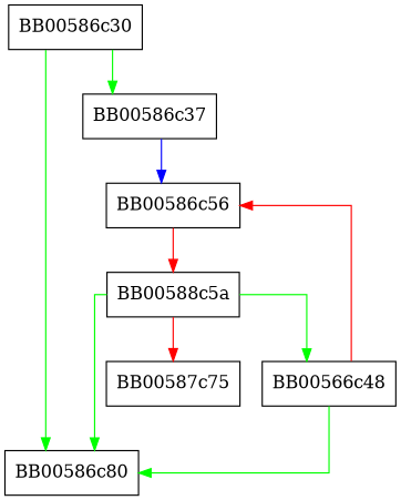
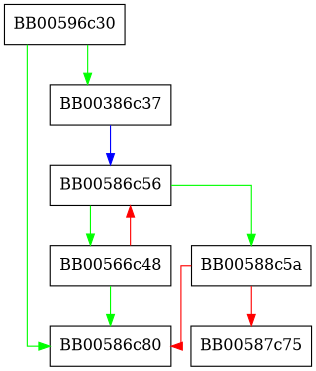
  digraph {
    splines=ortho
    node [shape=box]
    edge [color=green]
-   BB00586c30
+   BB00586c30 [label=BB00596c30]
    BB00586c80
-   BB00586c37
+   BB00586c37 [label=BB00386c37]
    BB00586c56
    n5 [label=BB00566c48]
    n6 [label=BB00588c5a]
    n7 [label=BB00587c75]
    BB00586c30 -> BB00586c80
    BB00586c30 -> BB00586c37
    BB00586c37 -> BB00586c56 [color=blue]
-   n6 -> n5
-   BB00586c56 -> n6 [color=red]
+   BB00586c56 -> n5
+   BB00586c56 -> n6
    n5 -> BB00586c80
    n5 -> BB00586c56 [color=red]
-   n6 -> BB00586c80
+   n6 -> BB00586c80 [color=red]
    n6 -> n7 [color=red]
  }
